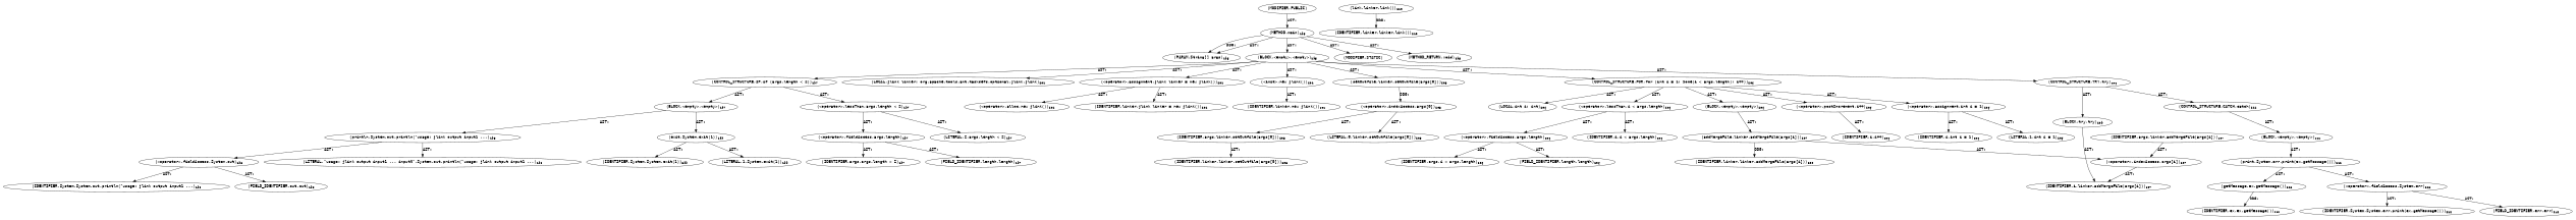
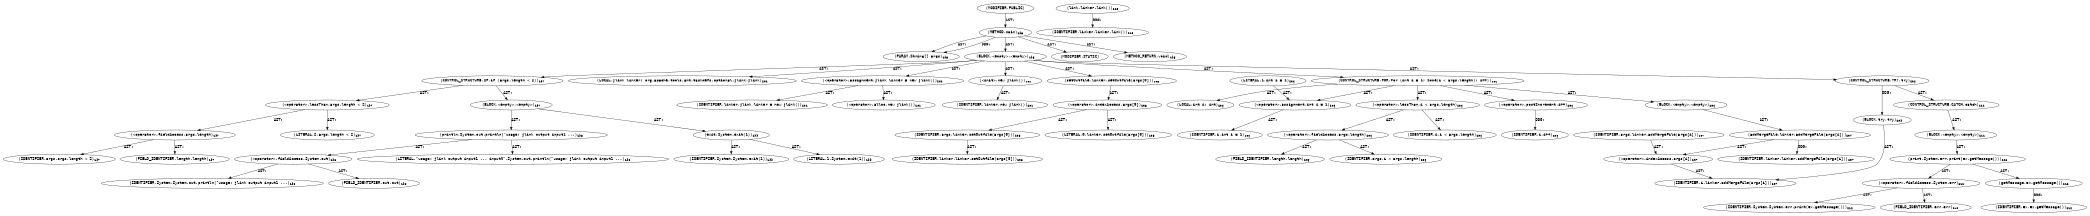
  digraph {
    fontname="DejaVu Sans Mono"
    node [fontname="DejaVu Sans Mono"]
    edge [fontname="DejaVu Sans Mono"]
    n1 [label=<(METHOD,main)<SUB>195</SUB>>]
    n2 [label=<(PARAM,String[] args)<SUB>195</SUB>>]
    n3 [label=<(BLOCK,&lt;empty&gt;,&lt;empty&gt;)<SUB>195</SUB>>]
    n4 [label=<(MODIFIER,STATIC)>]
    n5 [label=<(METHOD_RETURN,void)<SUB>195</SUB>>]
    n6 [label=<(CONTROL_STRUCTURE,IF,if (args.length &lt; 2))<SUB>197</SUB>>]
    n7 [label=<(LOCAL,jlink linker: org.apache.tools.ant.taskdefs.optional.jlink.jlink)<SUB>201</SUB>>]
    n8 [label=<(&lt;operator&gt;.assignment,jlink linker = new jlink())<SUB>201</SUB>>]
    n9 [label=<(&lt;init&gt;,new jlink())<SUB>201</SUB>>]
    n10 [label=<(setOutfile,linker.setOutfile(args[0]))<SUB>203</SUB>>]
    n11 [label=<(CONTROL_STRUCTURE,FOR,for (int i = 1; Some(i &lt; args.length); i++))<SUB>206</SUB>>]
    n12 [label=<(CONTROL_STRUCTURE,TRY,try)<SUB>206</SUB>>]
    n13 [label=<(MODIFIER,PUBLIC)>]
    n14 [label=<(&lt;operator&gt;.lessThan,args.length &lt; 2)<SUB>197</SUB>>]
    n15 [label=<(BLOCK,&lt;empty&gt;,&lt;empty&gt;)<SUB>197</SUB>>]
    n16 [label=<(IDENTIFIER,linker,jlink linker = new jlink())<SUB>201</SUB>>]
    n17 [label=<(&lt;operator&gt;.alloc,new jlink())<SUB>201</SUB>>]
    n18 [label=<(IDENTIFIER,linker,new jlink())<SUB>201</SUB>>]
    n19 [label=<(&lt;operator&gt;.indexAccess,args[0])<SUB>203</SUB>>]
    n20 [label=<(LOCAL,int i: int)<SUB>206</SUB>>]
    n21 [label=<(&lt;operator&gt;.assignment,int i = 1)<SUB>206</SUB>>]
    n22 [label=<(&lt;operator&gt;.lessThan,i &lt; args.length)<SUB>206</SUB>>]
    n23 [label=<(&lt;operator&gt;.postIncrement,i++)<SUB>206</SUB>>]
    n24 [label=<(BLOCK,&lt;empty&gt;,&lt;empty&gt;)<SUB>206</SUB>>]
    n25 [label=<(BLOCK,try,try)<SUB>209</SUB>>]
    n26 [label=<(CONTROL_STRUCTURE,CATCH,catch)<SUB>211</SUB>>]
    n27 [label=<(&lt;operator&gt;.fieldAccess,args.length)<SUB>197</SUB>>]
    n28 [label=<(LITERAL,2,args.length &lt; 2)<SUB>197</SUB>>]
    n29 [label=<(println,System.out.println(&quot;usage: jlink output input1 ...)<SUB>198</SUB>>]
    n30 [label=<(exit,System.exit(1))<SUB>199</SUB>>]
    n31 [label=<(IDENTIFIER,args,args.length &lt; 2)<SUB>197</SUB>>]
    n32 [label=<(FIELD_IDENTIFIER,length,length)<SUB>197</SUB>>]
    n33 [label=<(&lt;operator&gt;.fieldAccess,System.out)<SUB>198</SUB>>]
    n34 [label=<(LITERAL,&quot;usage: jlink output input1 ... inputN&quot;,System.out.println(&quot;usage: jlink output input1 ...)<SUB>198</SUB>>]
-   n35 [label=<(IDENTIFIER,System,System.exit(1))<SUB>899</SUB>>]
+   n35 [label=<(IDENTIFIER,System,System.exit(1))<SUB>199</SUB>>]
    n36 [label=<(LITERAL,1,System.exit(1))<SUB>199</SUB>>]
    n37 [label=<(IDENTIFIER,System,System.out.println(&quot;usage: jlink output input1 ...)<SUB>198</SUB>>]
    n38 [label=<(FIELD_IDENTIFIER,out,out)<SUB>198</SUB>>]
    n39 [label=<(IDENTIFIER,linker,linker.setOutfile(args[0]))<SUB>203</SUB>>]
    n40 [label=<(IDENTIFIER,args,linker.setOutfile(args[0]))<SUB>203</SUB>>]
    n41 [label=<(LITERAL,0,linker.setOutfile(args[0]))<SUB>203</SUB>>]
    n42 [label=<(IDENTIFIER,i,int i = 1)<SUB>206</SUB>>]
    n43 [label=<(LITERAL,1,int i = 1)<SUB>206</SUB>>]
    n44 [label=<(IDENTIFIER,i,i &lt; args.length)<SUB>206</SUB>>]
    n45 [label=<(&lt;operator&gt;.fieldAccess,args.length)<SUB>206</SUB>>]
    n46 [label=<(IDENTIFIER,i,i++)<SUB>206</SUB>>]
    n47 [label=<(addMergeFile,linker.addMergeFile(args[i]))<SUB>207</SUB>>]
    n48 [label=<(IDENTIFIER,args,i &lt; args.length)<SUB>206</SUB>>]
    n49 [label=<(FIELD_IDENTIFIER,length,length)<SUB>206</SUB>>]
-   n50 [label=<(IDENTIFIER,linker,linker.addMergeFile(args[i]))<SUB>200</SUB>>]
+   n50 [label=<(IDENTIFIER,linker,linker.addMergeFile(args[i]))<SUB>207</SUB>>]
    n51 [label=<(&lt;operator&gt;.indexAccess,args[i])<SUB>207</SUB>>]
    n52 [label=<(IDENTIFIER,i,linker.addMergeFile(args[i]))<SUB>207</SUB>>]
    n53 [label=<(IDENTIFIER,args,linker.addMergeFile(args[i]))<SUB>207</SUB>>]
    n54 [label=<(BLOCK,&lt;empty&gt;,&lt;empty&gt;)<SUB>211</SUB>>]
    n55 [label=<(link,linker.link())<SUB>210</SUB>>]
    n56 [label=<(IDENTIFIER,linker,linker.link())<SUB>210</SUB>>]
    n57 [label=<(print,System.err.print(ex.getMessage()))<SUB>212</SUB>>]
    n58 [label=<(&lt;operator&gt;.fieldAccess,System.err)<SUB>212</SUB>>]
    n59 [label=<(getMessage,ex.getMessage())<SUB>212</SUB>>]
    n60 [label=<(IDENTIFIER,System,System.err.print(ex.getMessage()))<SUB>212</SUB>>]
    n61 [label=<(FIELD_IDENTIFIER,err,err)<SUB>242</SUB>>]
    n62 [label=<(IDENTIFIER,ex,ex.getMessage())<SUB>212</SUB>>]
    n1 -> n2 [label="AST: "]
    n1 -> n2 [label="DDG: "]
    n1 -> n3 [label="AST: "]
    n1 -> n4 [label="AST: "]
    n1 -> n5 [label="AST: "]
    n3 -> n6 [label="AST: "]
    n3 -> n7 [label="AST: "]
    n3 -> n8 [label="AST: "]
    n3 -> n9 [label="AST: "]
    n3 -> n10 [label="AST: "]
    n3 -> n11 [label="AST: "]
    n3 -> n12 [label="AST: "]
    n6 -> n14 [label="AST: "]
    n6 -> n15 [label="AST: "]
    n8 -> n16 [label="AST: "]
    n8 -> n17 [label="AST: "]
    n9 -> n18 [label="AST: "]
-   n10 -> n19 [label="DDG: "]
+   n10 -> n19 [label="AST: "]
    n11 -> n20 [label="AST: "]
    n11 -> n21 [label="AST: "]
    n11 -> n22 [label="AST: "]
    n11 -> n23 [label="AST: "]
    n11 -> n24 [label="AST: "]
-   n12 -> n25 [label="AST: "]
+   n12 -> n25 [label="DDG: "]
    n12 -> n26 [label="AST: "]
    n13 -> n1 [label="AST: "]
    n14 -> n27 [label="AST: "]
    n14 -> n28 [label="AST: "]
    n15 -> n29 [label="AST: "]
    n15 -> n30 [label="AST: "]
    n19 -> n40 [label="AST: "]
    n19 -> n41 [label="AST: "]
    n21 -> n42 [label="AST: "]
-   n21 -> n43 [label="AST: "]
+   n43 -> n21 [label="AST: "]
    n22 -> n44 [label="AST: "]
    n22 -> n45 [label="AST: "]
-   n23 -> n46 [label="AST: "]
+   n23 -> n46 [label="DDG: "]
    n24 -> n47 [label="AST: "]
    n25 -> n52 [label="AST: "]
    n26 -> n54 [label="AST: "]
    n27 -> n31 [label="AST: "]
    n27 -> n32 [label="AST: "]
    n29 -> n33 [label="AST: "]
    n29 -> n34 [label="AST: "]
    n30 -> n35 [label="AST: "]
    n30 -> n36 [label="AST: "]
    n33 -> n37 [label="AST: "]
    n33 -> n38 [label="AST: "]
    n40 -> n39 [label="AST: "]
    n45 -> n48 [label="AST: "]
    n45 -> n49 [label="AST: "]
    n47 -> n50 [label="DDG: "]
    n47 -> n51 [label="AST: "]
    n51 -> n52 [label="AST: "]
    n53 -> n51 [label="AST: "]
    n54 -> n57 [label="AST: "]
    n55 -> n56 [label="DDG: "]
    n57 -> n58 [label="AST: "]
    n57 -> n59 [label="AST: "]
    n58 -> n60 [label="AST: "]
    n58 -> n61 [label="AST: "]
    n59 -> n62 [label="DDG: "]
  }
